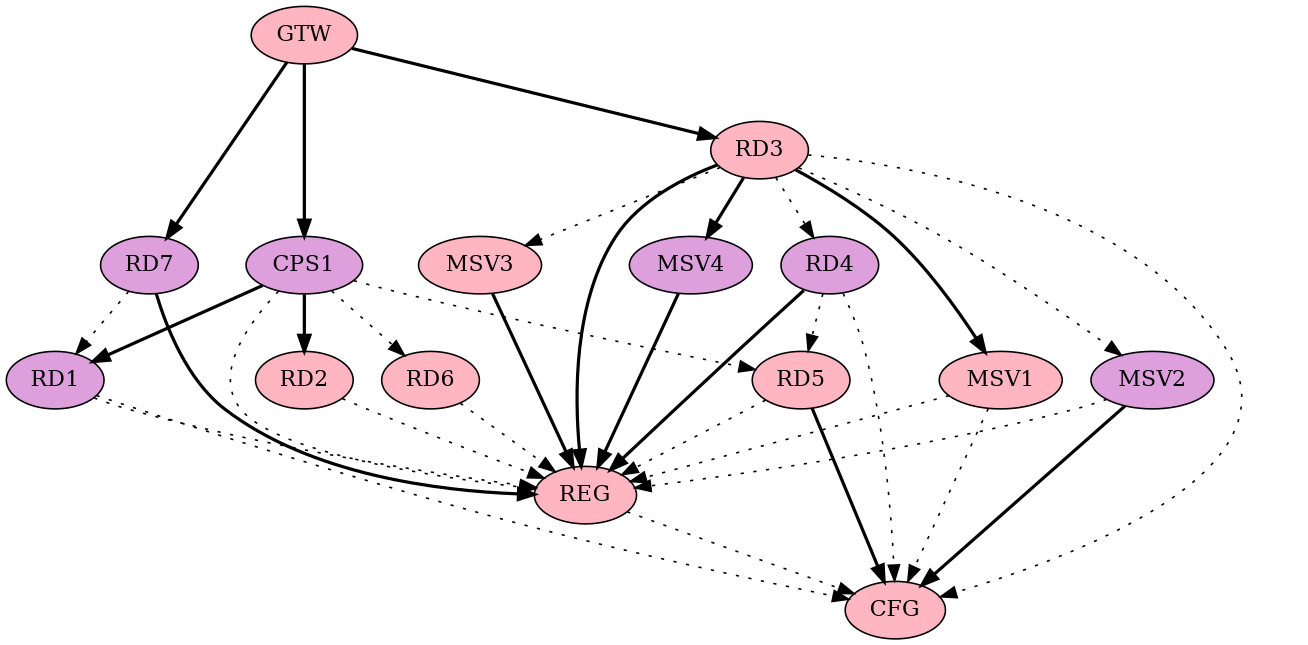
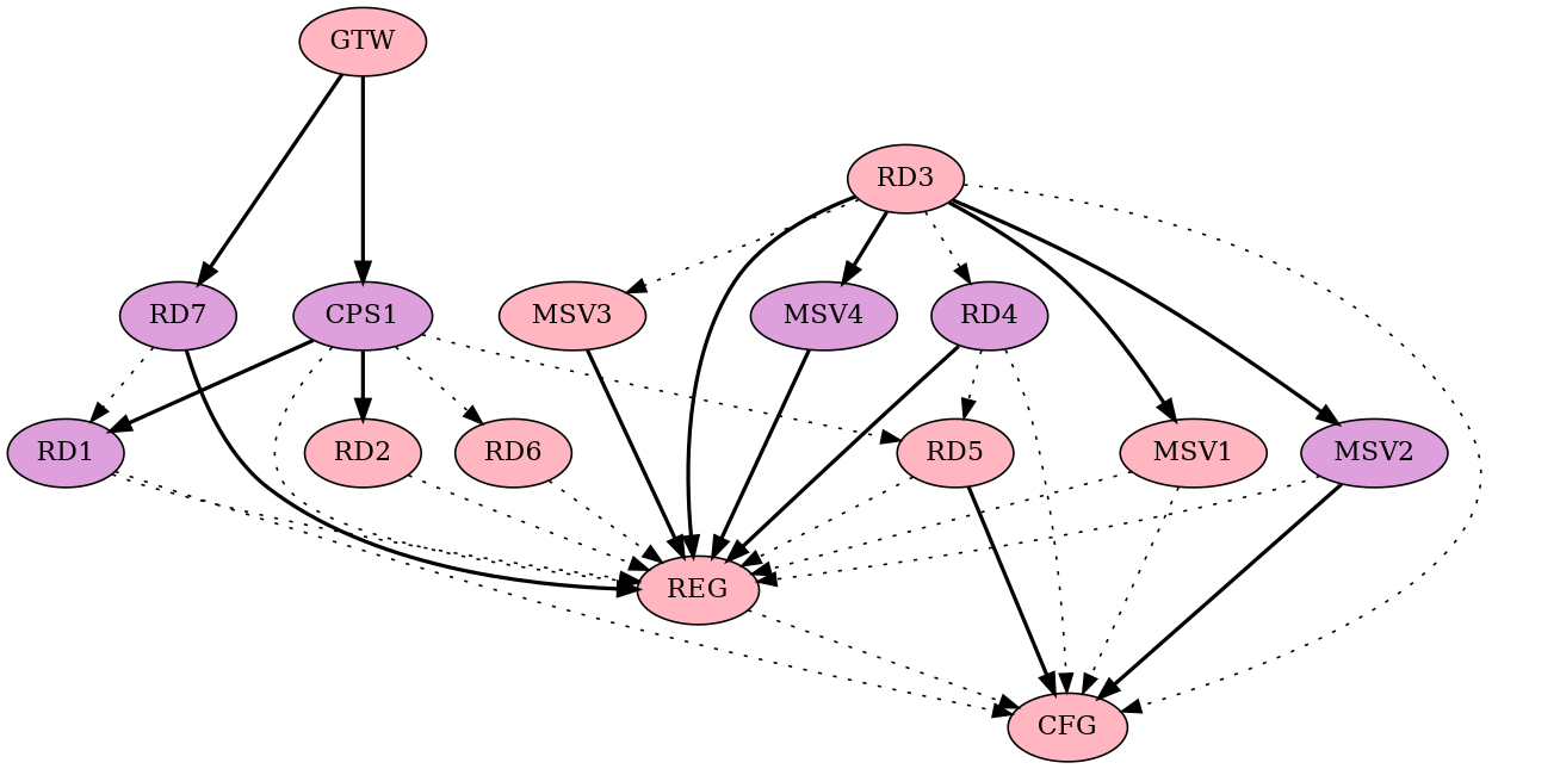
  strict digraph {
    node [fillcolor=lightpink style=filled]
    edge [style=dotted]
    n1 [fillcolor=plum label=RD1]
    n2 [label=REG]
    n3 [label=CFG]
    n4 [label=RD2]
    n5 [label=RD3]
    n6 [fillcolor=plum label=RD4]
    n7 [label=MSV1]
    n8 [fillcolor=plum label=MSV2]
    n9 [label=MSV3]
    n10 [fillcolor=plum label=MSV4]
    n11 [label=RD5]
    n12 [label=RD6]
    n13 [fillcolor=plum label=RD7]
    n14 [fillcolor=plum label=CPS1]
    n15 [label=GTW]
    n1 -> n2
    n1 -> n3
    n2 -> n3
    n4 -> n2
    n5 -> n2 [style=bold]
    n5 -> n3
    n5 -> n6
    n5 -> n7 [style=bold]
-   n5 -> n8
+   n5 -> n8 [style=bold]
    n5 -> n9
    n5 -> n10 [style=bold]
    n6 -> n2 [style=bold]
    n6 -> n3
    n6 -> n11
    n7 -> n2
    n7 -> n3
    n8 -> n2
    n8 -> n3 [style=bold]
    n9 -> n2 [style=bold]
    n10 -> n2 [style=bold]
    n11 -> n2
    n11 -> n3 [style=bold]
    n12 -> n2
    n13 -> n1
    n13 -> n2 [style=bold]
    n14 -> n1 [style=bold]
    n14 -> n2
    n14 -> n4 [style=bold]
    n14 -> n11
    n14 -> n12
-   n15 -> n5 [style=bold]
    n15 -> n13 [style=bold]
    n15 -> n14 [style=bold]
  }
